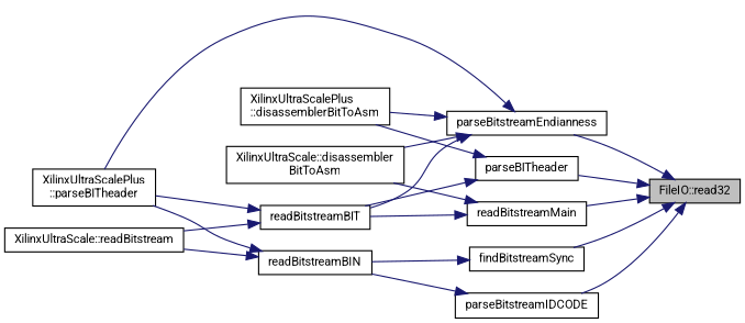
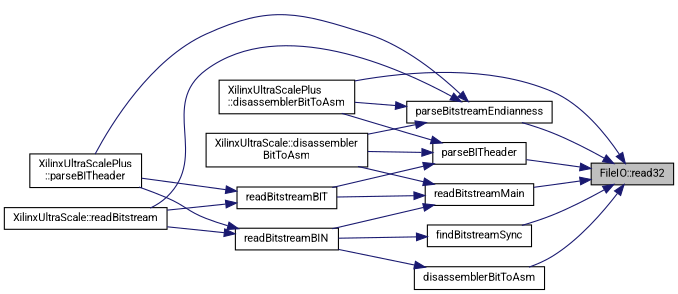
  digraph {
    fontname=Roboto
    rankdir=RL
    node [color=black fillcolor=white fontname=Roboto fontsize=10 shape=record style=filled]
    edge [color=midnightblue dir=back fontname=Roboto fontsize=10 labelfontname=Helvetica labelfontsize=10 style=solid]
    n1 [fillcolor=grey75 fontcolor=black height=0.2 label="FileIO::read32" width=0.4]
    n2 [height=0.2 label="XilinxUltraScalePlus\l::disassemblerBitToAsm" width=0.4]
    n3 [height=0.2 label=findBitstreamSync width=0.4]
    n4 [height=0.2 label=parseBITheader width=0.4]
    n5 [height=0.2 label=parseBitstreamEndianness width=0.4]
-   n6 [height=0.2 label=parseBitstreamIDCODE width=0.4]
+   n6 [height=0.2 label=disassemblerBitToAsm width=0.4]
    n7 [height=0.2 label=readBitstreamMain width=0.4]
    n8 [height=0.2 label="XilinxUltraScale::disassembler\lBitToAsm" width=0.4]
    n9 [height=0.2 label=readBitstreamBIN width=0.4]
    n10 [height=0.2 label=readBitstreamBIT width=0.4]
    n11 [height=0.2 label="XilinxUltraScale::readBitstream" width=0.4]
    n12 [height=0.2 label="XilinxUltraScalePlus\l::parseBITheader" width=0.4]
+   n1 -> n2
    n1 -> n3
    n1 -> n4
    n1 -> n5
    n1 -> n6
    n1 -> n7
    n3 -> n9
    n4 -> n2
+   n4 -> n8
    n4 -> n10
    n5 -> n2
    n5 -> n8
-   n5 -> n10
+   n5 -> n11
    n5 -> n12
    n6 -> n9
    n7 -> n8
+   n7 -> n9
    n7 -> n10
    n9 -> n11
    n9 -> n12
    n10 -> n11
    n10 -> n12
  }
